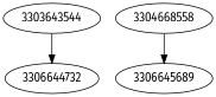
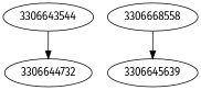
  strict digraph {
    fontname="Fira Sans"
    node [fontname="Fira Sans"]
    edge [fontname="Fira Sans"]
-   3306643544 [label=3303643544]
+   3306643544
    3306644732
-   3306668558 [label=3304668558]
-   3306645689
+   3306668558
+   3306645689 [label=3306645639]
    3306643544 -> 3306644732
    3306668558 -> 3306645689
  }
